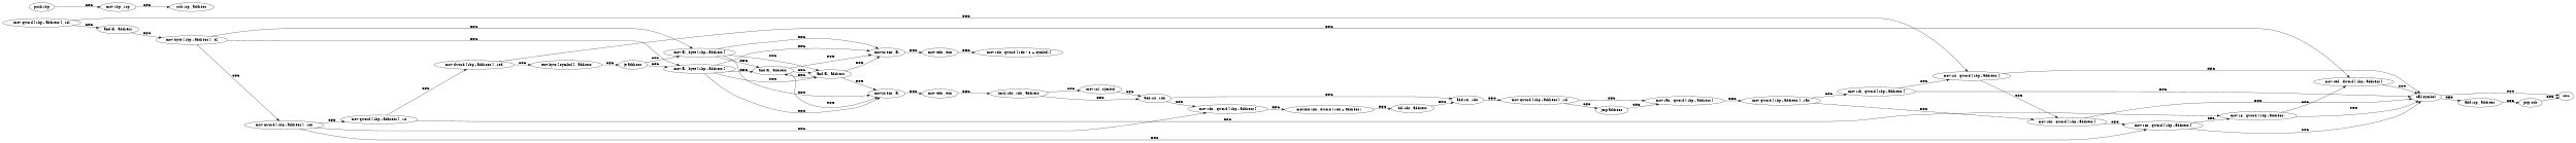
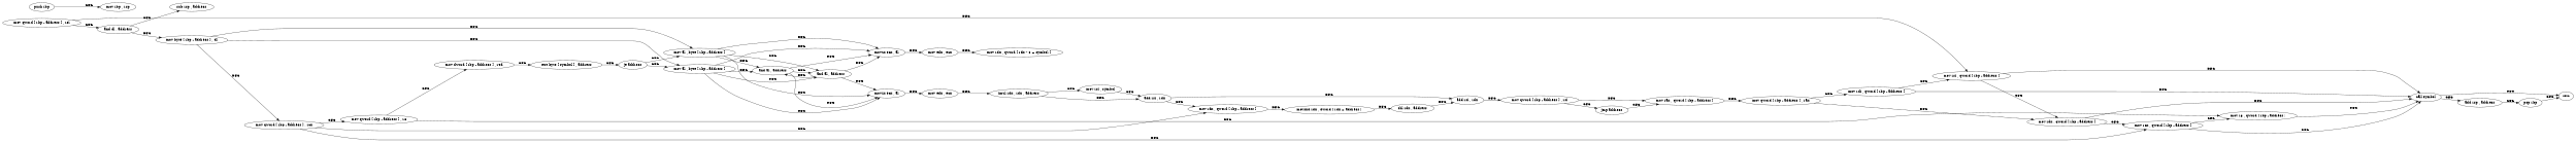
  digraph {
    rankdir=LR
    n1 [label="push rbp"]
    n2 [label="mov rbp , rsp"]
    n3 [label="sub rsp , address"]
    n4 [label="mov qword [ rbp - address ] , rsi"]
    n5 [label="and dl , address"]
    n6 [label="mov rsi , qword [ rbp - address ]"]
    n7 [label="mov rdi , qword [ rbp - address ]"]
    n8 [label="call symbol"]
    n9 [label="mov byte [ rbp - address ] , dl"]
    n10 [label="mov rdx , qword [ rbp - address ]"]
    n11 [label="mov qword [ rbp - address ] , rcx"]
    n12 [label="mov al , byte [ rbp - address ]"]
    n13 [label="mov al , byte [ rbp - address ]"]
    n14 [label="mov qword [ rbp - address ] , r8"]
    n15 [label="mov rdx , qword [ rbp - address ]"]
    n16 [label="mov rcx , qword [ rbp - address ]"]
    n17 [label="and al , address"]
    n18 [label="movzx ecx , al"]
    n19 [label="and al , address"]
    n20 [label="movzx ecx , al"]
    n21 [label="mov dword [ rbp - address ] , r9d"]
    n22 [label="mov r8 , qword [ rbp - address ]"]
    n23 [label="movsxd rdx , dword [ rdx + address ]"]
    n24 [label="test byte [ symbol ] , address"]
-   n25 [label="mov r9d , dword [ rbp - address ]"]
    n26 [label="je address"]
    n27 [label="mov edx , ecx"]
    n28 [label="mov edx , ecx"]
    n29 [label="mov rdx , qword [ rdx * 8 + symbol ]"]
    n30 [label="mov rax , qword [ rbp - address ]"]
    n31 [label="mov qword [ rbp - address ] , rax"]
    n32 [label="imul rdx , rdx , address"]
    n33 [label="mov rsi , symbol"]
    n34 [label="add rsi , rdx"]
    n35 [label="add rsi , rdx"]
    n36 [label="mov qword [ rbp - address ] , rsi"]
    n37 [label="shl rdx , address"]
    n38 [label="jmp address"]
    n39 [label="add rsp , address"]
    n40 [label=retn]
-   n41 [label="pop sub"]
+   n41 [label="pop rbp"]
    n1 -> n2 [label=CFG]
-   n2 -> n3 [label=CFG]
+   n5 -> n3 [label=CFG]
    n4 -> n5 [label=CFG]
    n4 -> n6 [label=DFG]
    n5 -> n9 [label=DFG]
    n6 -> n8 [label=DFG]
    n6 -> n10 [label=CFG]
    n7 -> n6 [label=CFG]
    n7 -> n8 [label=DFG]
    n8 -> n39 [label=CFG]
    n8 -> n40 [label=DFG]
-   n9 -> n11 [label=CFG]
+   n9 -> n11 [label=DFG]
    n9 -> n12 [label=DFG]
    n9 -> n13 [label=DFG]
    n10 -> n8 [label=DFG]
    n10 -> n16 [label=CFG]
    n11 -> n14 [label=CFG]
    n11 -> n15 [label=DFG]
    n11 -> n16 [label=DFG]
    n12 -> n17 [label=DFG]
    n12 -> n18 [label=DFG]
    n12 -> n19 [label=DFG]
    n12 -> n20 [label=DFG]
    n13 -> n17 [label=DFG]
    n13 -> n18 [label=DFG]
    n13 -> n19 [label=DFG]
    n13 -> n20 [label=DFG]
    n14 -> n21 [label=CFG]
    n14 -> n22 [label=DFG]
    n15 -> n23 [label=DFG]
    n16 -> n8 [label=DFG]
    n16 -> n22 [label=CFG]
    n17 -> n18 [label=DFG]
    n17 -> n19 [label=DFG]
    n17 -> n20 [label=DFG]
    n18 -> n27 [label=DFG]
    n19 -> n17 [label=DFG]
    n19 -> n18 [label=DFG]
    n19 -> n20 [label=DFG]
    n20 -> n28 [label=DFG]
    n21 -> n24 [label=CFG]
-   n21 -> n25 [label=DFG]
    n22 -> n8 [label=DFG]
-   n22 -> n25 [label=CFG]
    n23 -> n37 [label=DFG]
    n24 -> n26 [label=CFG]
-   n25 -> n8 [label=DFG]
    n26 -> n12 [label=CFG]
    n26 -> n13 [label=CFG]
    n27 -> n29 [label=DFG]
    n28 -> n32 [label=DFG]
    n30 -> n31 [label=DFG]
    n31 -> n7 [label=CFG]
    n31 -> n10 [label=DFG]
    n32 -> n33 [label=CFG]
    n32 -> n34 [label=DFG]
    n33 -> n34 [label=CFG]
    n34 -> n15 [label=CFG]
    n34 -> n35 [label=DFG]
    n35 -> n36 [label=DFG]
    n36 -> n30 [label=DFG]
    n36 -> n38 [label=CFG]
    n37 -> n35 [label=DFG]
    n38 -> n30 [label=CFG]
    n39 -> n41 [label=CFG]
    n41 -> n40 [label=CFG]
  }
